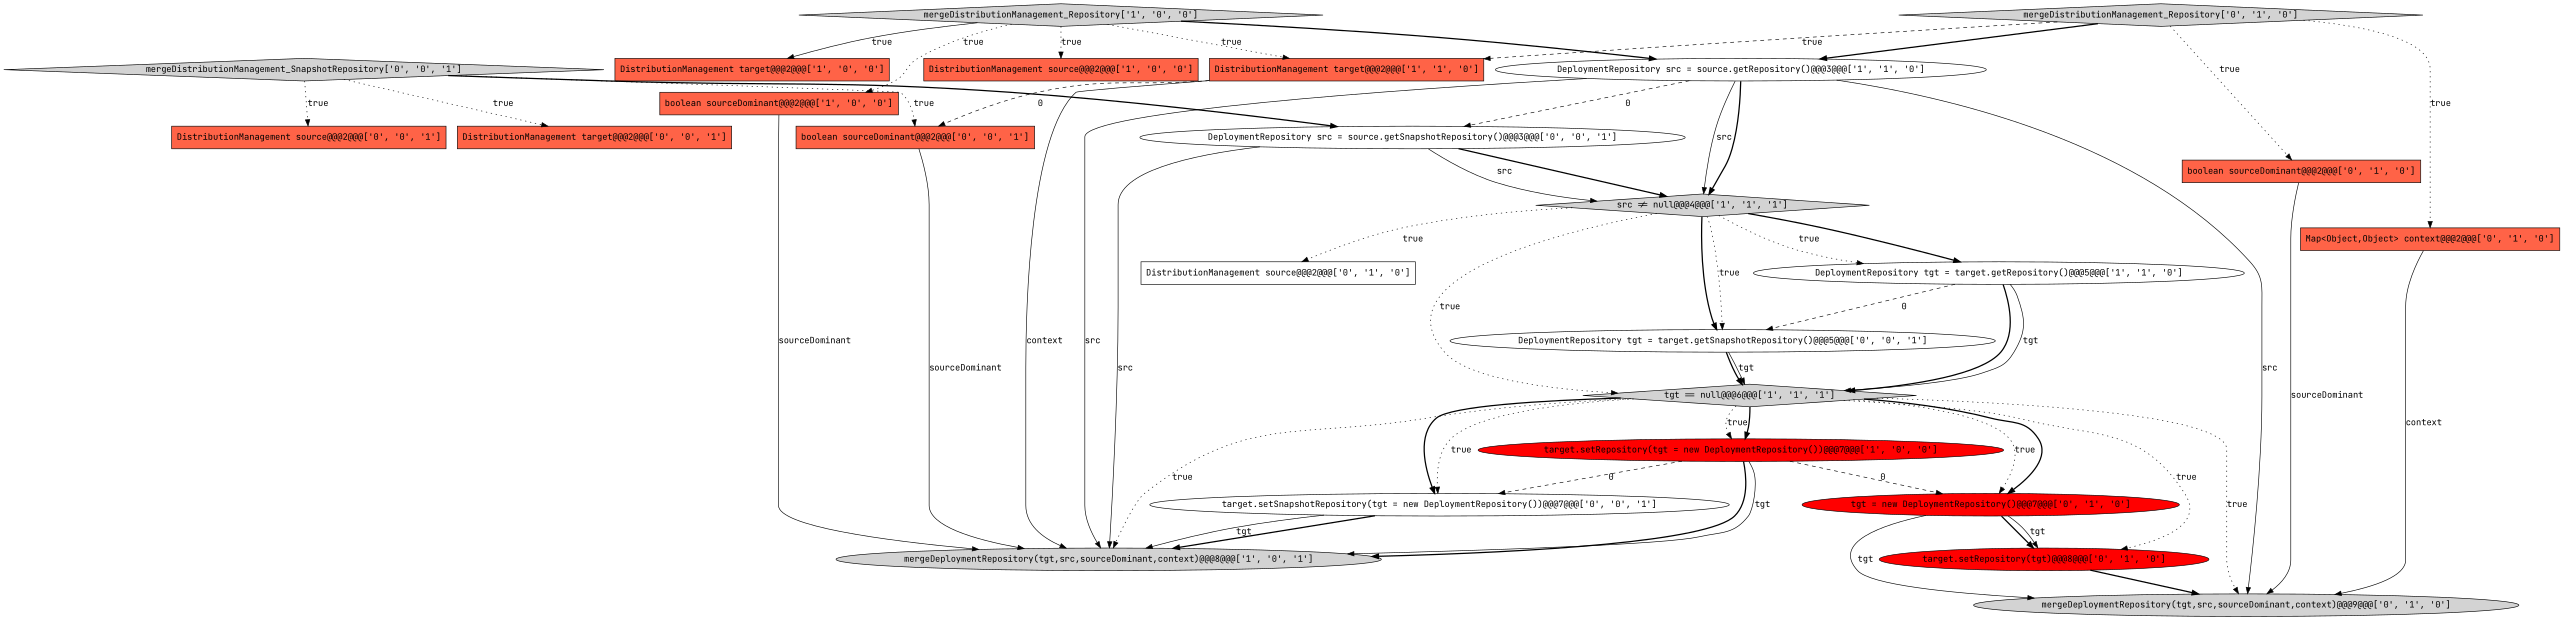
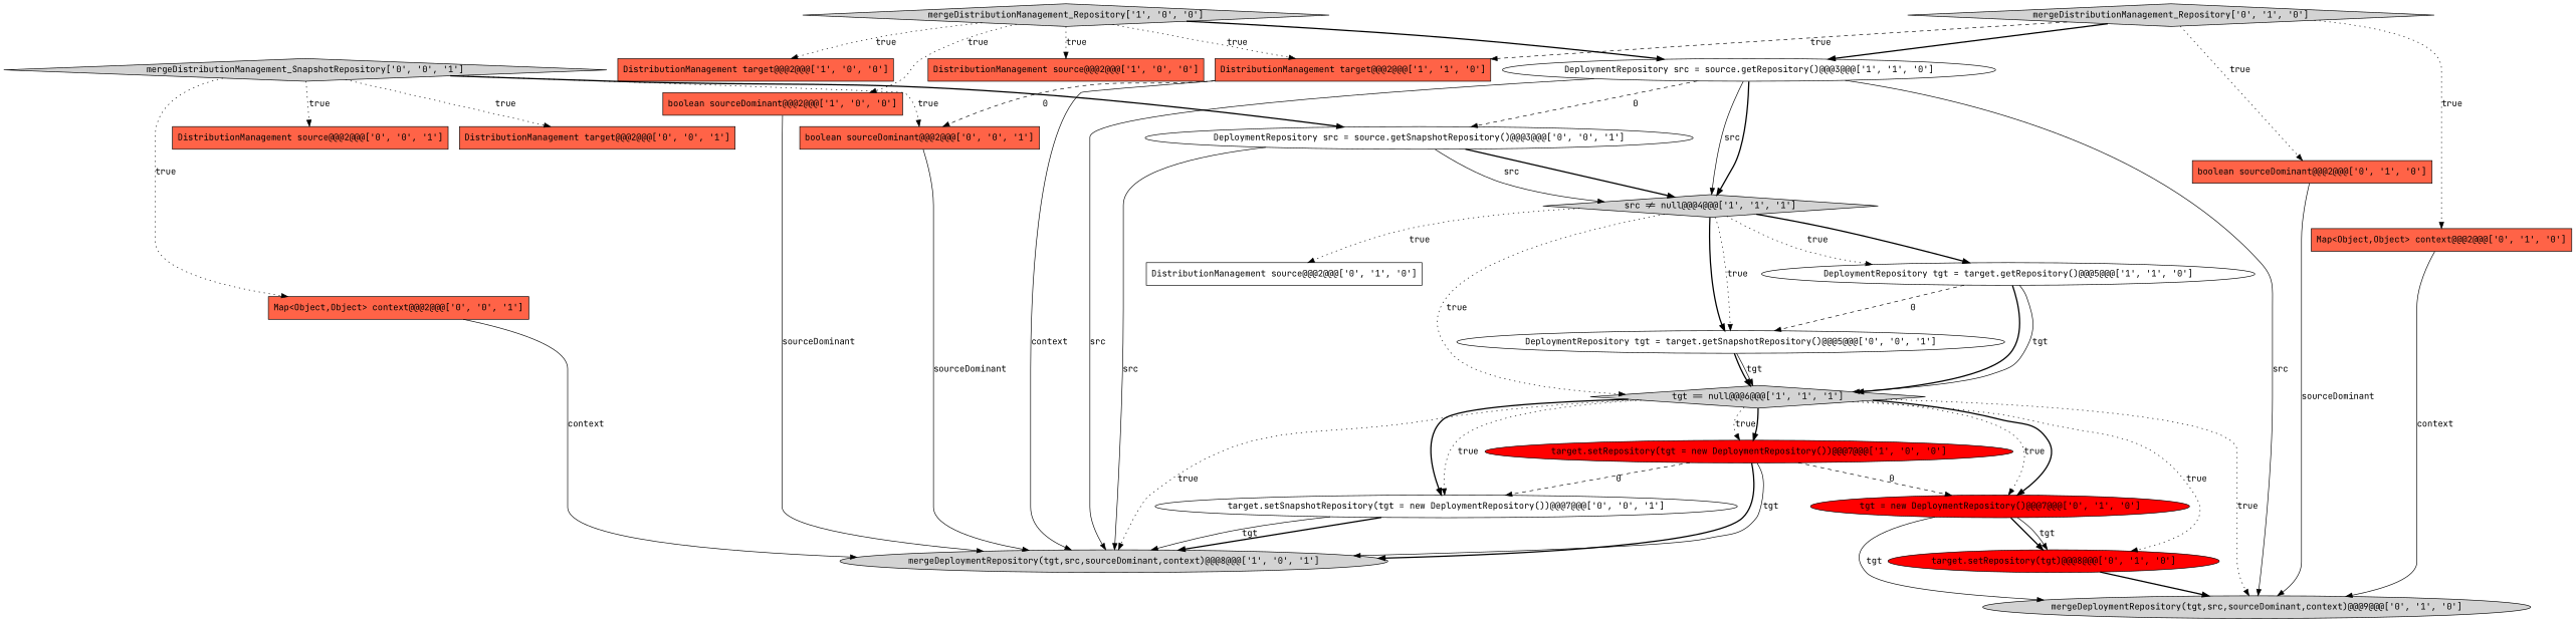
  digraph {
    fontname="JetBrains Mono"
    node [fillcolor=tomato fontname="JetBrains Mono" shape=box style=filled]
    edge [fontname="JetBrains Mono" style=dotted]
    n1 [fillcolor=white label="DeploymentRepository src = source.getSnapshotRepository()@@@3@@@['0', '0', '1']" shape=ellipse]
    n2 [fillcolor=lightgray label="mergeDeploymentRepository(tgt,src,sourceDominant,context)@@@8@@@['1', '0', '1']" shape=ellipse]
    n3 [fillcolor=lightgray label="src != null@@@4@@@['1', '1', '1']" shape=diamond]
    n4 [fillcolor=white label="DeploymentRepository tgt = target.getRepository()@@@5@@@['1', '1', '0']" shape=ellipse]
    n5 [fillcolor=white label="DeploymentRepository tgt = target.getSnapshotRepository()@@@5@@@['0', '0', '1']" shape=ellipse]
    n6 [fillcolor=lightgray label="tgt == null@@@6@@@['1', '1', '1']" shape=diamond]
    n7 [fillcolor=white label="DistributionManagement source@@@2@@@['0', '1', '0']"]
    n8 [label="DistributionManagement target@@@2@@@['1', '0', '0']"]
    n9 [label="boolean sourceDominant@@@2@@@['1', '0', '0']"]
    n10 [label="boolean sourceDominant@@@2@@@['0', '0', '1']"]
    n11 [fillcolor=white label="target.setSnapshotRepository(tgt = new DeploymentRepository())@@@7@@@['0', '0', '1']" shape=ellipse]
    n12 [label="DistributionManagement source@@@2@@@['0', '0', '1']"]
    n13 [label="DistributionManagement target@@@2@@@['0', '0', '1']"]
+   n14 [label="Map<Object,Object> context@@@2@@@['0', '0', '1']"]
    n15 [fillcolor=lightgray label="mergeDeploymentRepository(tgt,src,sourceDominant,context)@@@9@@@['0', '1', '0']" shape=ellipse]
    n16 [fillcolor=red label="target.setRepository(tgt)@@@8@@@['0', '1', '0']" shape=ellipse]
    n17 [fillcolor=lightgray label="mergeDistributionManagement_SnapshotRepository['0', '0', '1']" shape=diamond]
    n18 [fillcolor=red label="tgt = new DeploymentRepository()@@@7@@@['0', '1', '0']" shape=ellipse]
    n19 [fillcolor=white label="DeploymentRepository src = source.getRepository()@@@3@@@['1', '1', '0']" shape=ellipse]
    n20 [fillcolor=red label="target.setRepository(tgt = new DeploymentRepository())@@@7@@@['1', '0', '0']" shape=ellipse]
    n21 [label="DistributionManagement target@@@2@@@['1', '1', '0']"]
    n22 [label="boolean sourceDominant@@@2@@@['0', '1', '0']"]
    n23 [fillcolor=lightgray label="mergeDistributionManagement_Repository['1', '0', '0']" shape=diamond]
    n24 [label="DistributionManagement source@@@2@@@['1', '0', '0']"]
    n25 [fillcolor=lightgray label="mergeDistributionManagement_Repository['0', '1', '0']" shape=diamond]
    n26 [label="Map<Object,Object> context@@@2@@@['0', '1', '0']"]
    n1 -> n2 [label=src style=solid]
    n1 -> n3 [style=bold]
    n1 -> n3 [label=src style=solid]
    n3 -> n4 [style=bold]
    n3 -> n4 [label=true]
    n3 -> n5 [style=bold]
    n3 -> n5 [label=true]
    n3 -> n6 [label=true]
    n3 -> n7 [label=true]
    n4 -> n5 [label=0 style=dashed]
    n4 -> n6 [style=bold]
    n4 -> n6 [label=tgt style=solid]
    n5 -> n6 [label=tgt style=solid]
    n5 -> n6 [style=bold]
    n6 -> n2 [label=true]
    n6 -> n11 [style=bold]
    n6 -> n11 [label=true]
    n6 -> n15 [label=true]
    n6 -> n16 [label=true]
    n6 -> n18 [label=true]
    n6 -> n18 [style=bold]
    n6 -> n20 [label=true]
    n6 -> n20 [style=bold]
    n9 -> n2 [label=sourceDominant style=solid]
    n10 -> n2 [label=sourceDominant style=solid]
    n11 -> n2 [style=bold]
    n11 -> n2 [label=tgt style=solid]
+   n14 -> n2 [label=context style=solid]
    n16 -> n15 [style=bold]
    n17 -> n1 [style=bold]
    n17 -> n10 [label=true]
    n17 -> n12 [label=true]
    n17 -> n13 [label=true]
+   n17 -> n14 [label=true]
    n18 -> n15 [label=tgt style=solid]
    n18 -> n16 [style=bold]
    n18 -> n16 [label=tgt style=solid]
    n19 -> n1 [label=0 style=dashed]
    n19 -> n2 [label=src style=solid]
    n19 -> n3 [label=src style=solid]
    n19 -> n3 [style=bold]
    n19 -> n15 [label=src style=solid]
    n20 -> n2 [style=bold]
    n20 -> n2 [label=tgt style=solid]
    n20 -> n11 [label=0 style=dashed]
    n20 -> n18 [label=0 style=dashed]
    n21 -> n2 [label=context style=solid]
    n21 -> n10 [label=0 style=dashed]
    n22 -> n15 [label=sourceDominant style=solid]
-   n23 -> n8 [label=true style=solid]
+   n23 -> n8 [label=true]
    n23 -> n9 [label=true]
    n23 -> n19 [style=bold]
    n23 -> n21 [label=true]
    n23 -> n24 [label=true]
    n25 -> n19 [style=bold]
    n25 -> n21 [label=true style=dashed]
    n25 -> n22 [label=true]
    n25 -> n26 [label=true]
    n26 -> n15 [label=context style=solid]
  }
